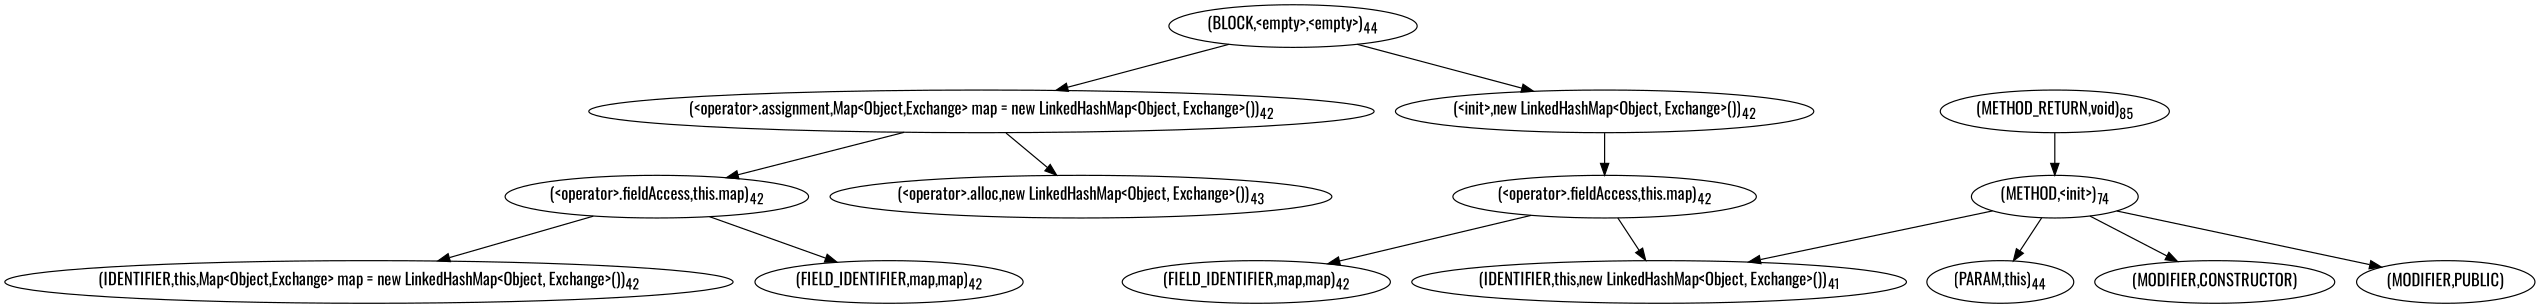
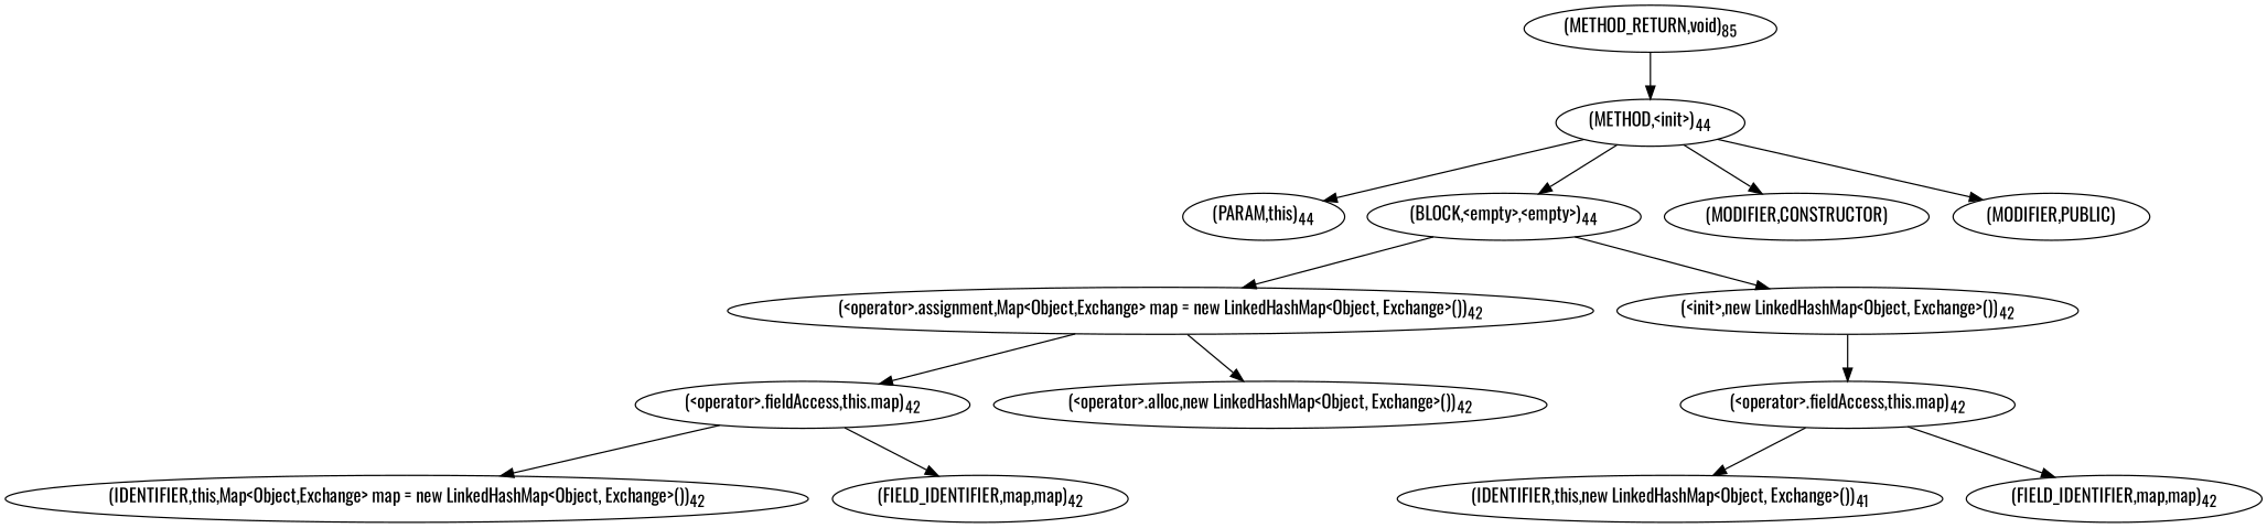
  digraph {
    fontname=Oswald
    node [fontname=Oswald]
    edge [fontname=Oswald]
-   n1 [label=<(METHOD,&lt;init&gt;)<SUB>74</SUB>>]
+   n1 [label=<(METHOD,&lt;init&gt;)<SUB>44</SUB>>]
    n2 [label=<(PARAM,this)<SUB>44</SUB>>]
    n3 [label=<(BLOCK,&lt;empty&gt;,&lt;empty&gt;)<SUB>44</SUB>>]
    n4 [label=<(MODIFIER,CONSTRUCTOR)>]
    n5 [label=<(MODIFIER,PUBLIC)>]
    n6 [label=<(&lt;operator&gt;.assignment,Map&lt;Object,Exchange&gt; map = new LinkedHashMap&lt;Object, Exchange&gt;())<SUB>42</SUB>>]
    n7 [label=<(&lt;init&gt;,new LinkedHashMap&lt;Object, Exchange&gt;())<SUB>42</SUB>>]
    n8 [label=<(METHOD_RETURN,void)<SUB>85</SUB>>]
    n9 [label=<(&lt;operator&gt;.fieldAccess,this.map)<SUB>42</SUB>>]
-   n10 [label=<(&lt;operator&gt;.alloc,new LinkedHashMap&lt;Object, Exchange&gt;())<SUB>43</SUB>>]
+   n10 [label=<(&lt;operator&gt;.alloc,new LinkedHashMap&lt;Object, Exchange&gt;())<SUB>42</SUB>>]
    n11 [label=<(&lt;operator&gt;.fieldAccess,this.map)<SUB>42</SUB>>]
    n12 [label=<(IDENTIFIER,this,Map&lt;Object,Exchange&gt; map = new LinkedHashMap&lt;Object, Exchange&gt;())<SUB>42</SUB>>]
    n13 [label=<(FIELD_IDENTIFIER,map,map)<SUB>42</SUB>>]
    n14 [label=<(IDENTIFIER,this,new LinkedHashMap&lt;Object, Exchange&gt;())<SUB>41</SUB>>]
    n15 [label=<(FIELD_IDENTIFIER,map,map)<SUB>42</SUB>>]
    n1 -> n2
-   n1 -> n14
+   n1 -> n3
    n1 -> n4
    n1 -> n5
    n3 -> n6
    n3 -> n7
    n6 -> n9
    n6 -> n10
    n7 -> n11
    n8 -> n1
    n9 -> n12
    n9 -> n13
    n11 -> n14
    n11 -> n15
  }
